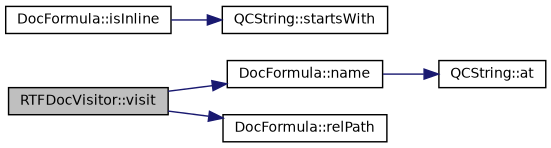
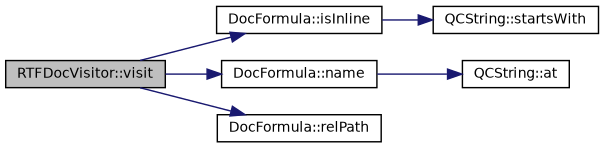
  digraph {
    rankdir=LR
    node [color=black fillcolor=white fontname=Helvetica fontsize=10 shape=record style=filled]
    edge [color=midnightblue fontname=Helvetica fontsize=10 labelfontname=Helvetica labelfontsize=10 style=solid]
    n1 [fillcolor=grey75 fontcolor=black height=0.2 label="RTFDocVisitor::visit" width=0.4]
    n2 [height=0.2 label="DocFormula::isInline" width=0.4]
    n3 [height=0.2 label="DocFormula::name" width=0.4]
    n4 [height=0.2 label="DocFormula::relPath" width=0.4]
    n5 [height=0.2 label="QCString::startsWith" width=0.4]
    n6 [height=0.2 label="QCString::at" width=0.4]
+   n1 -> n2
    n1 -> n3
    n1 -> n4
    n2 -> n5
    n3 -> n6
  }
